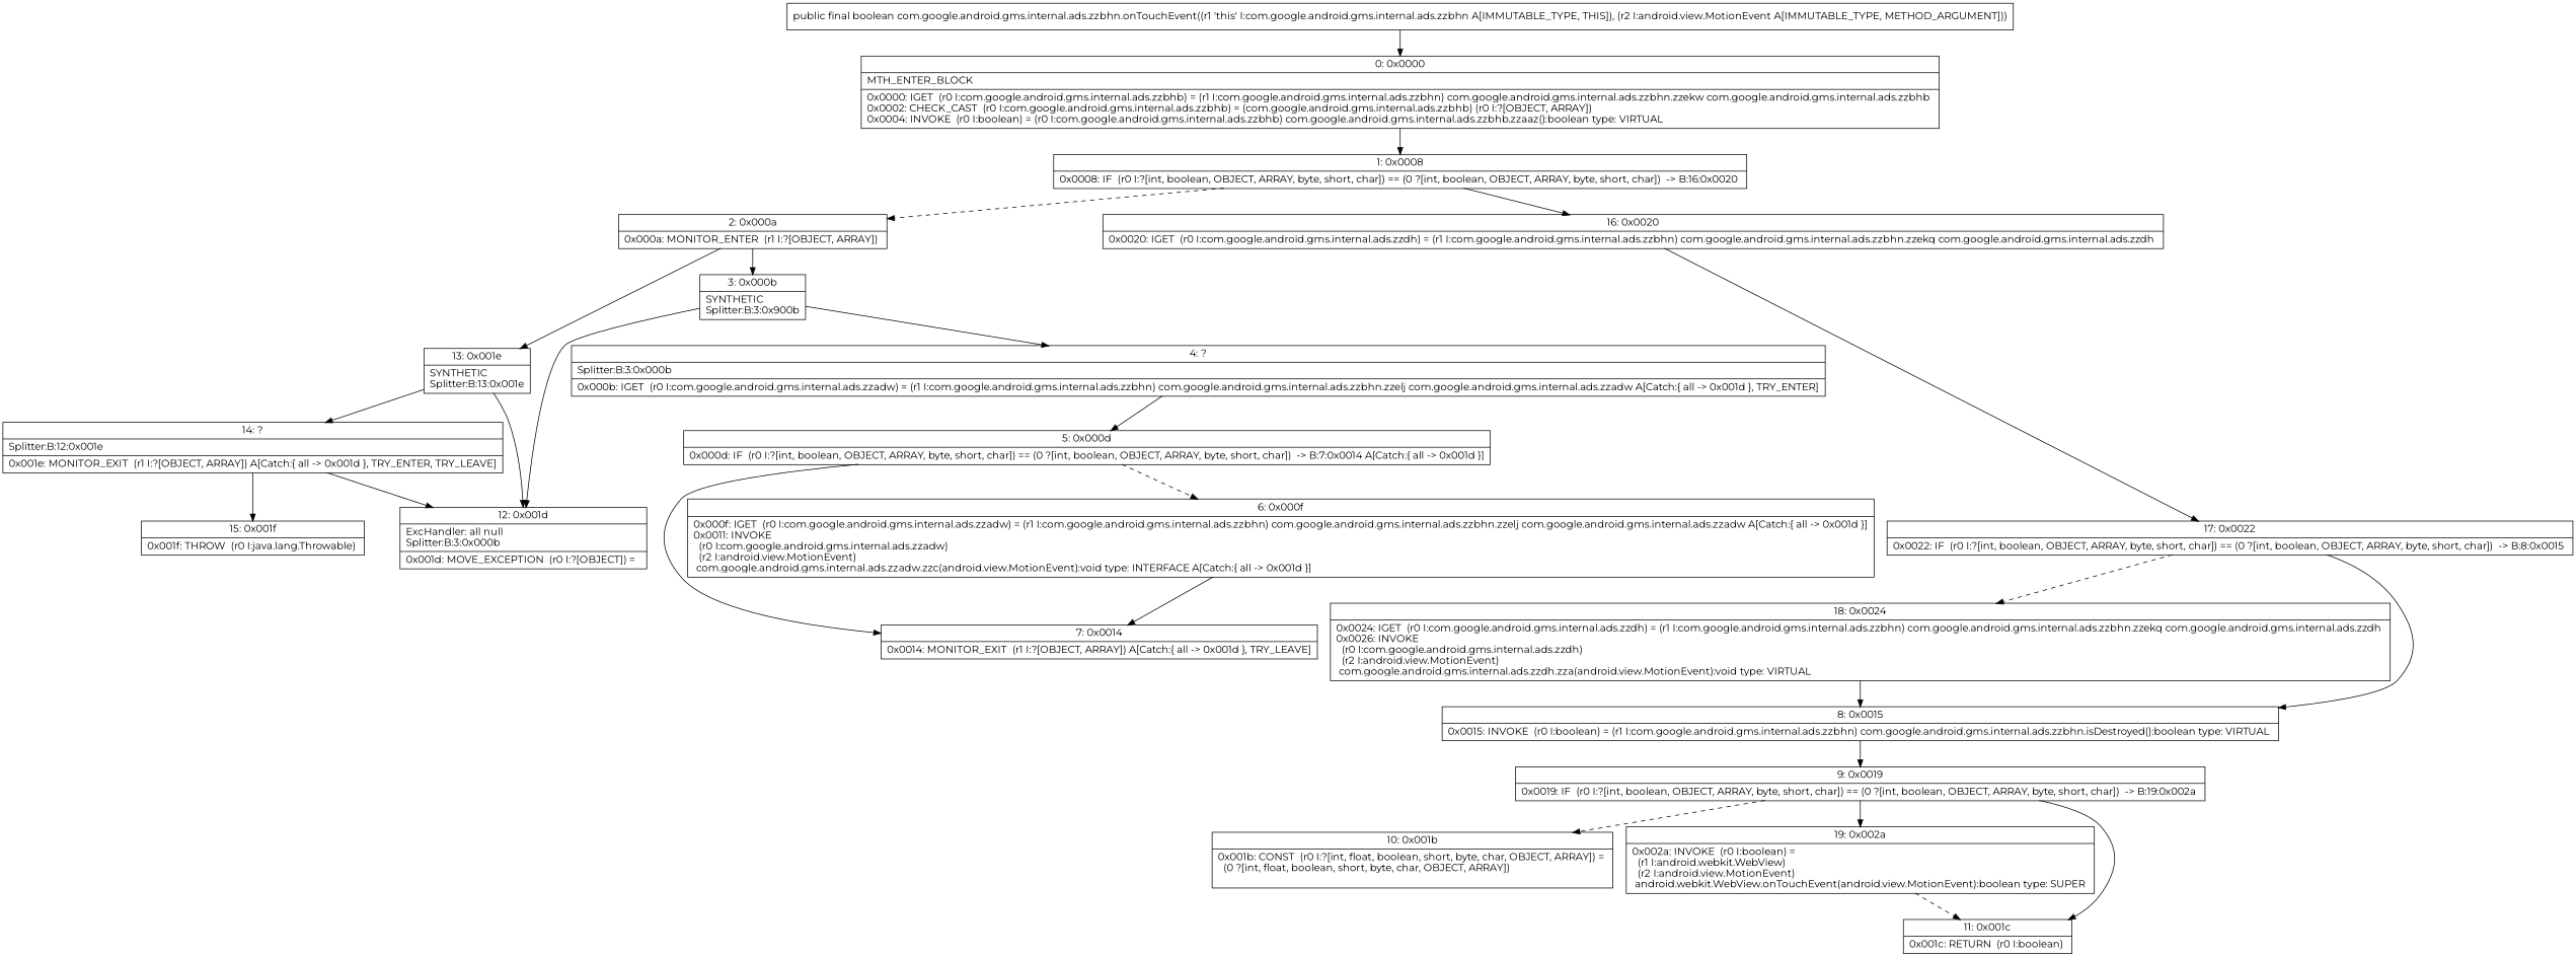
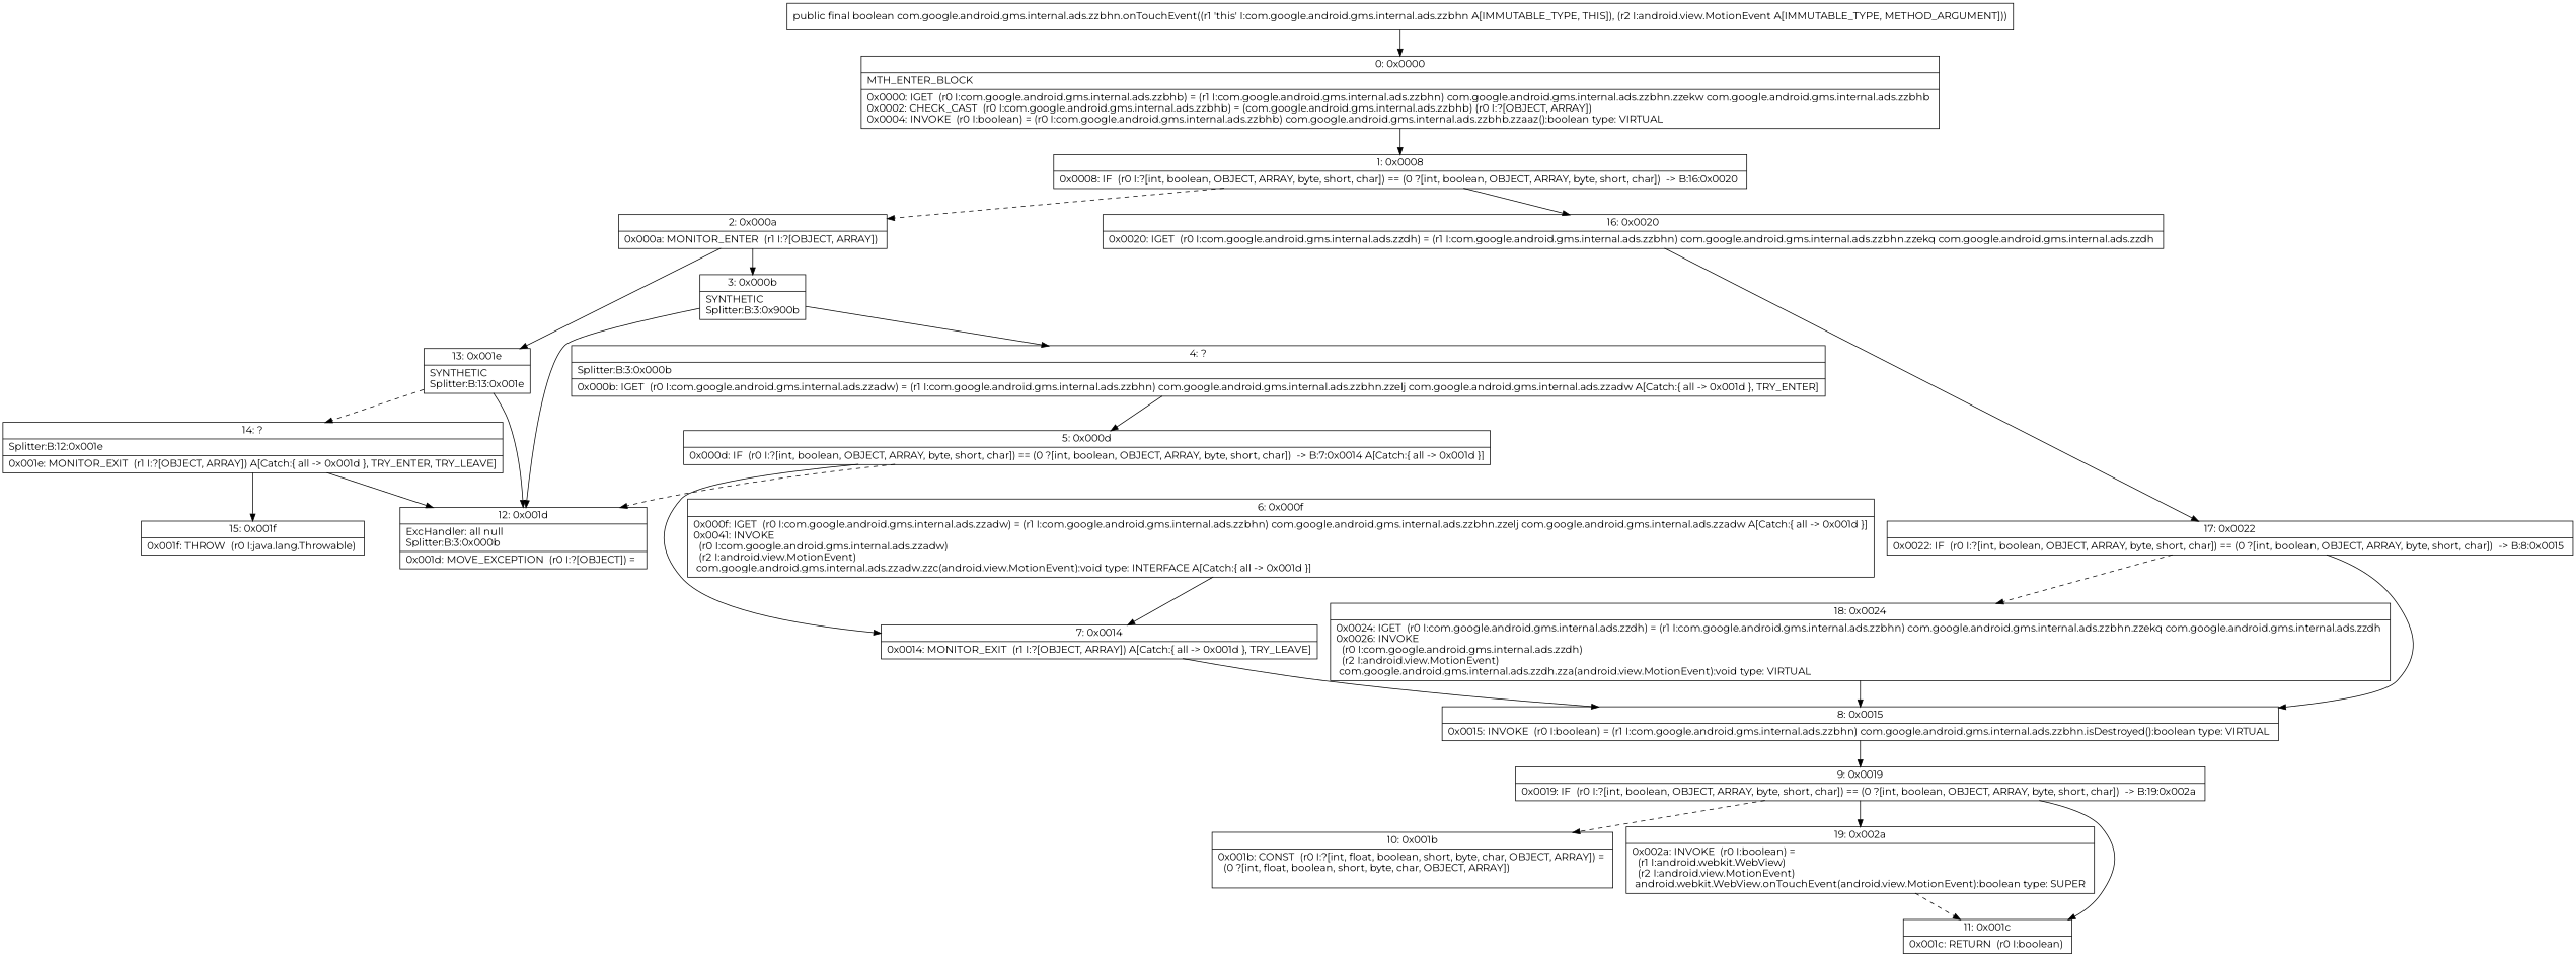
  digraph {
    fontname=Montserrat
    node [fontname=Montserrat shape=record]
    edge [fontname=Montserrat]
    n1 [label="{0\:\ 0x0000|MTH_ENTER_BLOCK\l|0x0000: IGET  (r0 I:com.google.android.gms.internal.ads.zzbhb) = (r1 I:com.google.android.gms.internal.ads.zzbhn) com.google.android.gms.internal.ads.zzbhn.zzekw com.google.android.gms.internal.ads.zzbhb \l0x0002: CHECK_CAST  (r0 I:com.google.android.gms.internal.ads.zzbhb) = (com.google.android.gms.internal.ads.zzbhb) (r0 I:?[OBJECT, ARRAY]) \l0x0004: INVOKE  (r0 I:boolean) = (r0 I:com.google.android.gms.internal.ads.zzbhb) com.google.android.gms.internal.ads.zzbhb.zzaaz():boolean type: VIRTUAL \l}"]
    n2 [label="{1\:\ 0x0008|0x0008: IF  (r0 I:?[int, boolean, OBJECT, ARRAY, byte, short, char]) == (0 ?[int, boolean, OBJECT, ARRAY, byte, short, char])  \-\> B:16:0x0020 \l}"]
    n3 [label="{2\:\ 0x000a|0x000a: MONITOR_ENTER  (r1 I:?[OBJECT, ARRAY]) \l}"]
    n4 [label="{16\:\ 0x0020|0x0020: IGET  (r0 I:com.google.android.gms.internal.ads.zzdh) = (r1 I:com.google.android.gms.internal.ads.zzbhn) com.google.android.gms.internal.ads.zzbhn.zzekq com.google.android.gms.internal.ads.zzdh \l}"]
    n5 [label="{3\:\ 0x000b|SYNTHETIC\lSplitter:B:3:0x900b\l}"]
    n6 [label="{13\:\ 0x001e|SYNTHETIC\lSplitter:B:13:0x001e\l}"]
    n7 [label="{17\:\ 0x0022|0x0022: IF  (r0 I:?[int, boolean, OBJECT, ARRAY, byte, short, char]) == (0 ?[int, boolean, OBJECT, ARRAY, byte, short, char])  \-\> B:8:0x0015 \l}"]
    n8 [label="{4\:\ ?|Splitter:B:3:0x000b\l|0x000b: IGET  (r0 I:com.google.android.gms.internal.ads.zzadw) = (r1 I:com.google.android.gms.internal.ads.zzbhn) com.google.android.gms.internal.ads.zzbhn.zzelj com.google.android.gms.internal.ads.zzadw A[Catch:\{ all \-\> 0x001d \}, TRY_ENTER]\l}"]
    n9 [label="{12\:\ 0x001d|ExcHandler: all null\lSplitter:B:3:0x000b\l|0x001d: MOVE_EXCEPTION  (r0 I:?[OBJECT]) =  \l}"]
    n10 [label="{5\:\ 0x000d|0x000d: IF  (r0 I:?[int, boolean, OBJECT, ARRAY, byte, short, char]) == (0 ?[int, boolean, OBJECT, ARRAY, byte, short, char])  \-\> B:7:0x0014 A[Catch:\{ all \-\> 0x001d \}]\l}"]
-   n11 [label="{6\:\ 0x000f|0x000f: IGET  (r0 I:com.google.android.gms.internal.ads.zzadw) = (r1 I:com.google.android.gms.internal.ads.zzbhn) com.google.android.gms.internal.ads.zzbhn.zzelj com.google.android.gms.internal.ads.zzadw A[Catch:\{ all \-\> 0x001d \}]\l0x0011: INVOKE  \l  (r0 I:com.google.android.gms.internal.ads.zzadw)\l  (r2 I:android.view.MotionEvent)\l com.google.android.gms.internal.ads.zzadw.zzc(android.view.MotionEvent):void type: INTERFACE A[Catch:\{ all \-\> 0x001d \}]\l}"]
+   n11 [label="{6\:\ 0x000f|0x000f: IGET  (r0 I:com.google.android.gms.internal.ads.zzadw) = (r1 I:com.google.android.gms.internal.ads.zzbhn) com.google.android.gms.internal.ads.zzbhn.zzelj com.google.android.gms.internal.ads.zzadw A[Catch:\{ all \-\> 0x001d \}]\l0x0041: INVOKE  \l  (r0 I:com.google.android.gms.internal.ads.zzadw)\l  (r2 I:android.view.MotionEvent)\l com.google.android.gms.internal.ads.zzadw.zzc(android.view.MotionEvent):void type: INTERFACE A[Catch:\{ all \-\> 0x001d \}]\l}"]
    n12 [label="{7\:\ 0x0014|0x0014: MONITOR_EXIT  (r1 I:?[OBJECT, ARRAY]) A[Catch:\{ all \-\> 0x001d \}, TRY_LEAVE]\l}"]
    n13 [label="{8\:\ 0x0015|0x0015: INVOKE  (r0 I:boolean) = (r1 I:com.google.android.gms.internal.ads.zzbhn) com.google.android.gms.internal.ads.zzbhn.isDestroyed():boolean type: VIRTUAL \l}"]
    n14 [label="{9\:\ 0x0019|0x0019: IF  (r0 I:?[int, boolean, OBJECT, ARRAY, byte, short, char]) == (0 ?[int, boolean, OBJECT, ARRAY, byte, short, char])  \-\> B:19:0x002a \l}"]
    n15 [label="{10\:\ 0x001b|0x001b: CONST  (r0 I:?[int, float, boolean, short, byte, char, OBJECT, ARRAY]) = \l  (0 ?[int, float, boolean, short, byte, char, OBJECT, ARRAY])\l \l}"]
    n16 [label="{19\:\ 0x002a|0x002a: INVOKE  (r0 I:boolean) = \l  (r1 I:android.webkit.WebView)\l  (r2 I:android.view.MotionEvent)\l android.webkit.WebView.onTouchEvent(android.view.MotionEvent):boolean type: SUPER \l}"]
    n17 [label="{11\:\ 0x001c|0x001c: RETURN  (r0 I:boolean) \l}"]
    n18 [label="{14\:\ ?|Splitter:B:12:0x001e\l|0x001e: MONITOR_EXIT  (r1 I:?[OBJECT, ARRAY]) A[Catch:\{ all \-\> 0x001d \}, TRY_ENTER, TRY_LEAVE]\l}"]
    n19 [label="{15\:\ 0x001f|0x001f: THROW  (r0 I:java.lang.Throwable) \l}"]
    n20 [label="{18\:\ 0x0024|0x0024: IGET  (r0 I:com.google.android.gms.internal.ads.zzdh) = (r1 I:com.google.android.gms.internal.ads.zzbhn) com.google.android.gms.internal.ads.zzbhn.zzekq com.google.android.gms.internal.ads.zzdh \l0x0026: INVOKE  \l  (r0 I:com.google.android.gms.internal.ads.zzdh)\l  (r2 I:android.view.MotionEvent)\l com.google.android.gms.internal.ads.zzdh.zza(android.view.MotionEvent):void type: VIRTUAL \l}"]
    n21 [label="{public final boolean com.google.android.gms.internal.ads.zzbhn.onTouchEvent((r1 'this' I:com.google.android.gms.internal.ads.zzbhn A[IMMUTABLE_TYPE, THIS]), (r2 I:android.view.MotionEvent A[IMMUTABLE_TYPE, METHOD_ARGUMENT])) }"]
    n1 -> n2
    n2 -> n3 [style=dashed]
    n2 -> n4
    n3 -> n5
    n3 -> n6
    n4 -> n7
    n5 -> n8
    n5 -> n9
    n6 -> n9
-   n6 -> n18
+   n6 -> n18 [style=dashed]
    n7 -> n13
    n7 -> n20 [style=dashed]
    n8 -> n10
-   n10 -> n11 [style=dashed]
+   n10 -> n9 [style=dashed]
    n10 -> n12
    n11 -> n12
+   n12 -> n13
    n13 -> n14
    n14 -> n15 [style=dashed]
    n14 -> n16
    n14 -> n17
    n16 -> n17 [style=dashed]
    n18 -> n9
    n18 -> n19
    n20 -> n13
    n21 -> n1
  }
